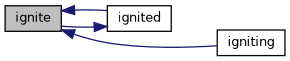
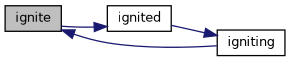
  digraph {
    rankdir=LR
    node [color=black fontname=Helvetica fontsize=10 shape=record]
    edge [color=midnightblue fontname=Helvetica fontsize=10 labelfontname=Helvetica labelfontsize=10 style=solid]
    n1 [fillcolor=grey75 fontcolor=black height=0.2 label=ignite style=filled width=0.4]
    n2 [height=0.2 label=ignited width=0.4]
    n3 [height=0.2 label=igniting width=0.4]
    n1 -> n2
-   n2 -> n1
+   n2 -> n3
    n3 -> n1
  }
